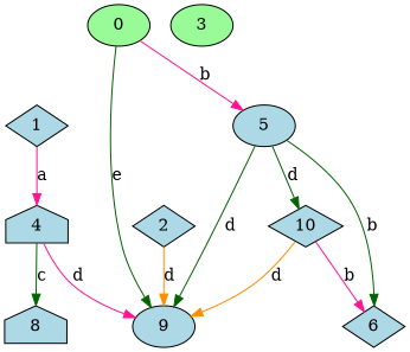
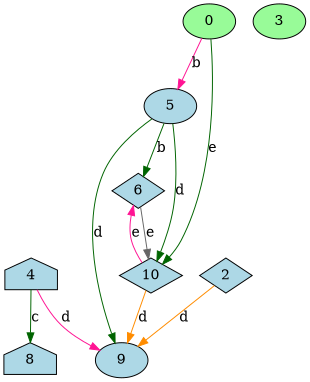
  strict digraph {
    node [fillcolor=lightblue shape=diamond style=filled]
    edge [color=darkgreen]
    2
    9 [shape=ellipse]
    4 [shape=house]
    8 [shape=house]
    3 [fillcolor=palegreen shape=ellipse]
    5 [shape=ellipse]
    6
    10
    0 [fillcolor=palegreen shape=ellipse]
-   1
    2 -> 9 [color=darkorange label=d]
    4 -> 9 [color=deeppink label=d]
    4 -> 8 [label=c]
    5 -> 9 [label=d]
    5 -> 6 [label=b]
    5 -> 10 [label=d]
+   6 -> 10 [color=gray40 label=e]
    10 -> 9 [color=darkorange label=d]
-   10 -> 6 [color=deeppink label=b]
+   10 -> 6 [color=deeppink label=e]
    0 -> 5 [color=deeppink label=b]
-   0 -> 9 [label=e]
-   1 -> 4 [color=deeppink label=a]
+   0 -> 10 [label=e]
  }
